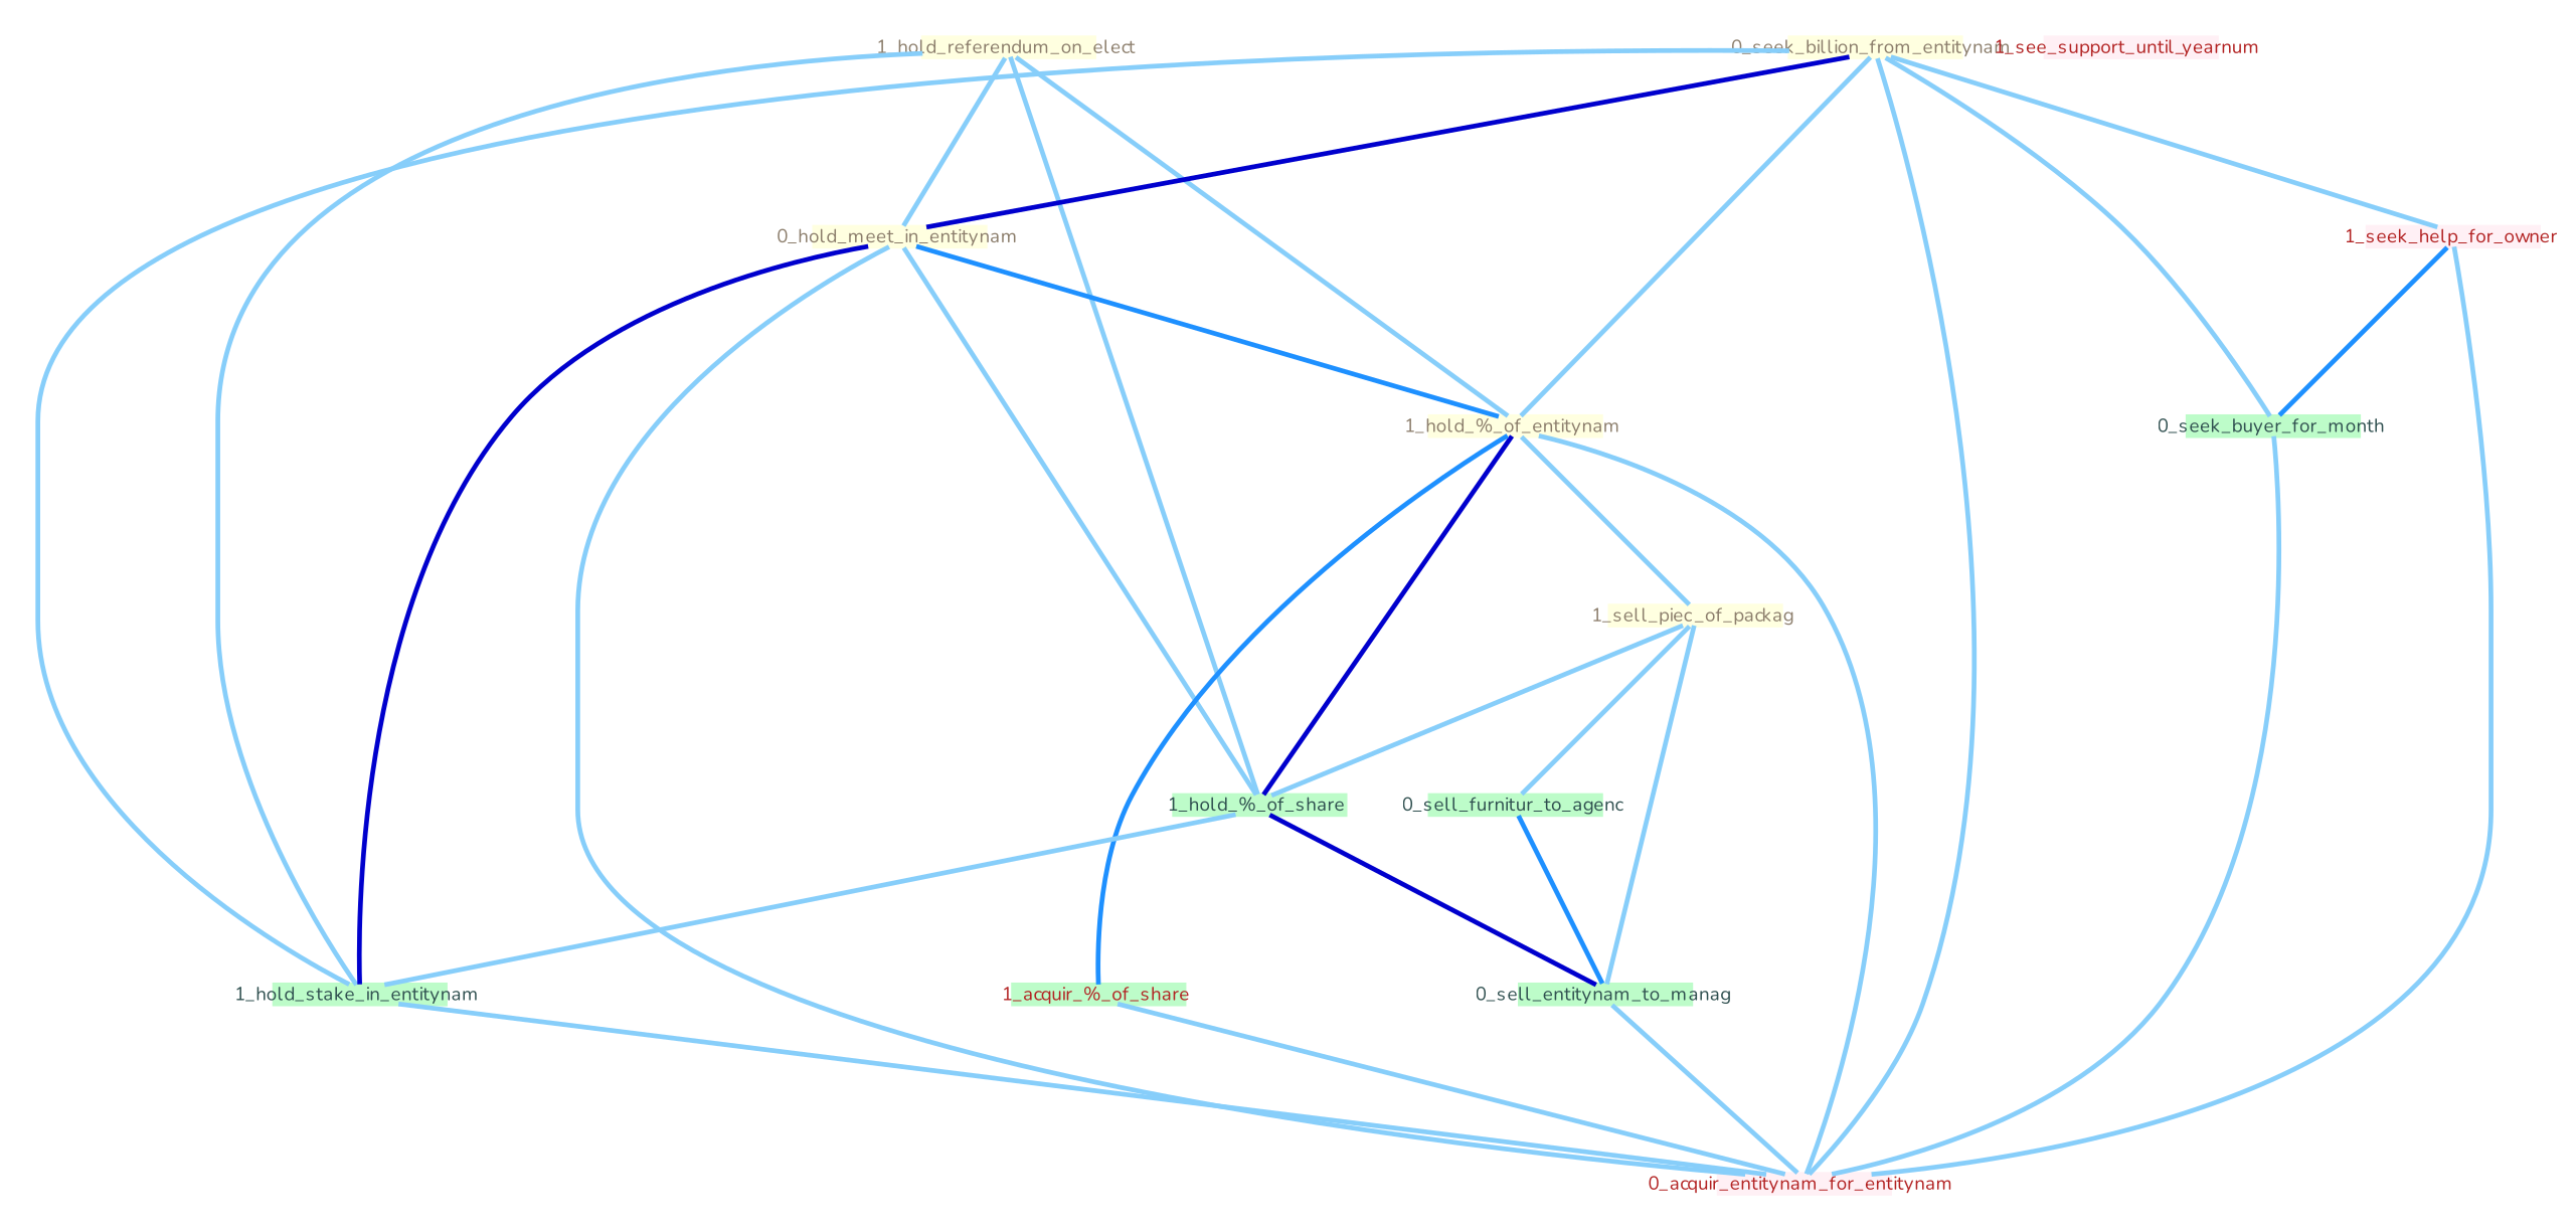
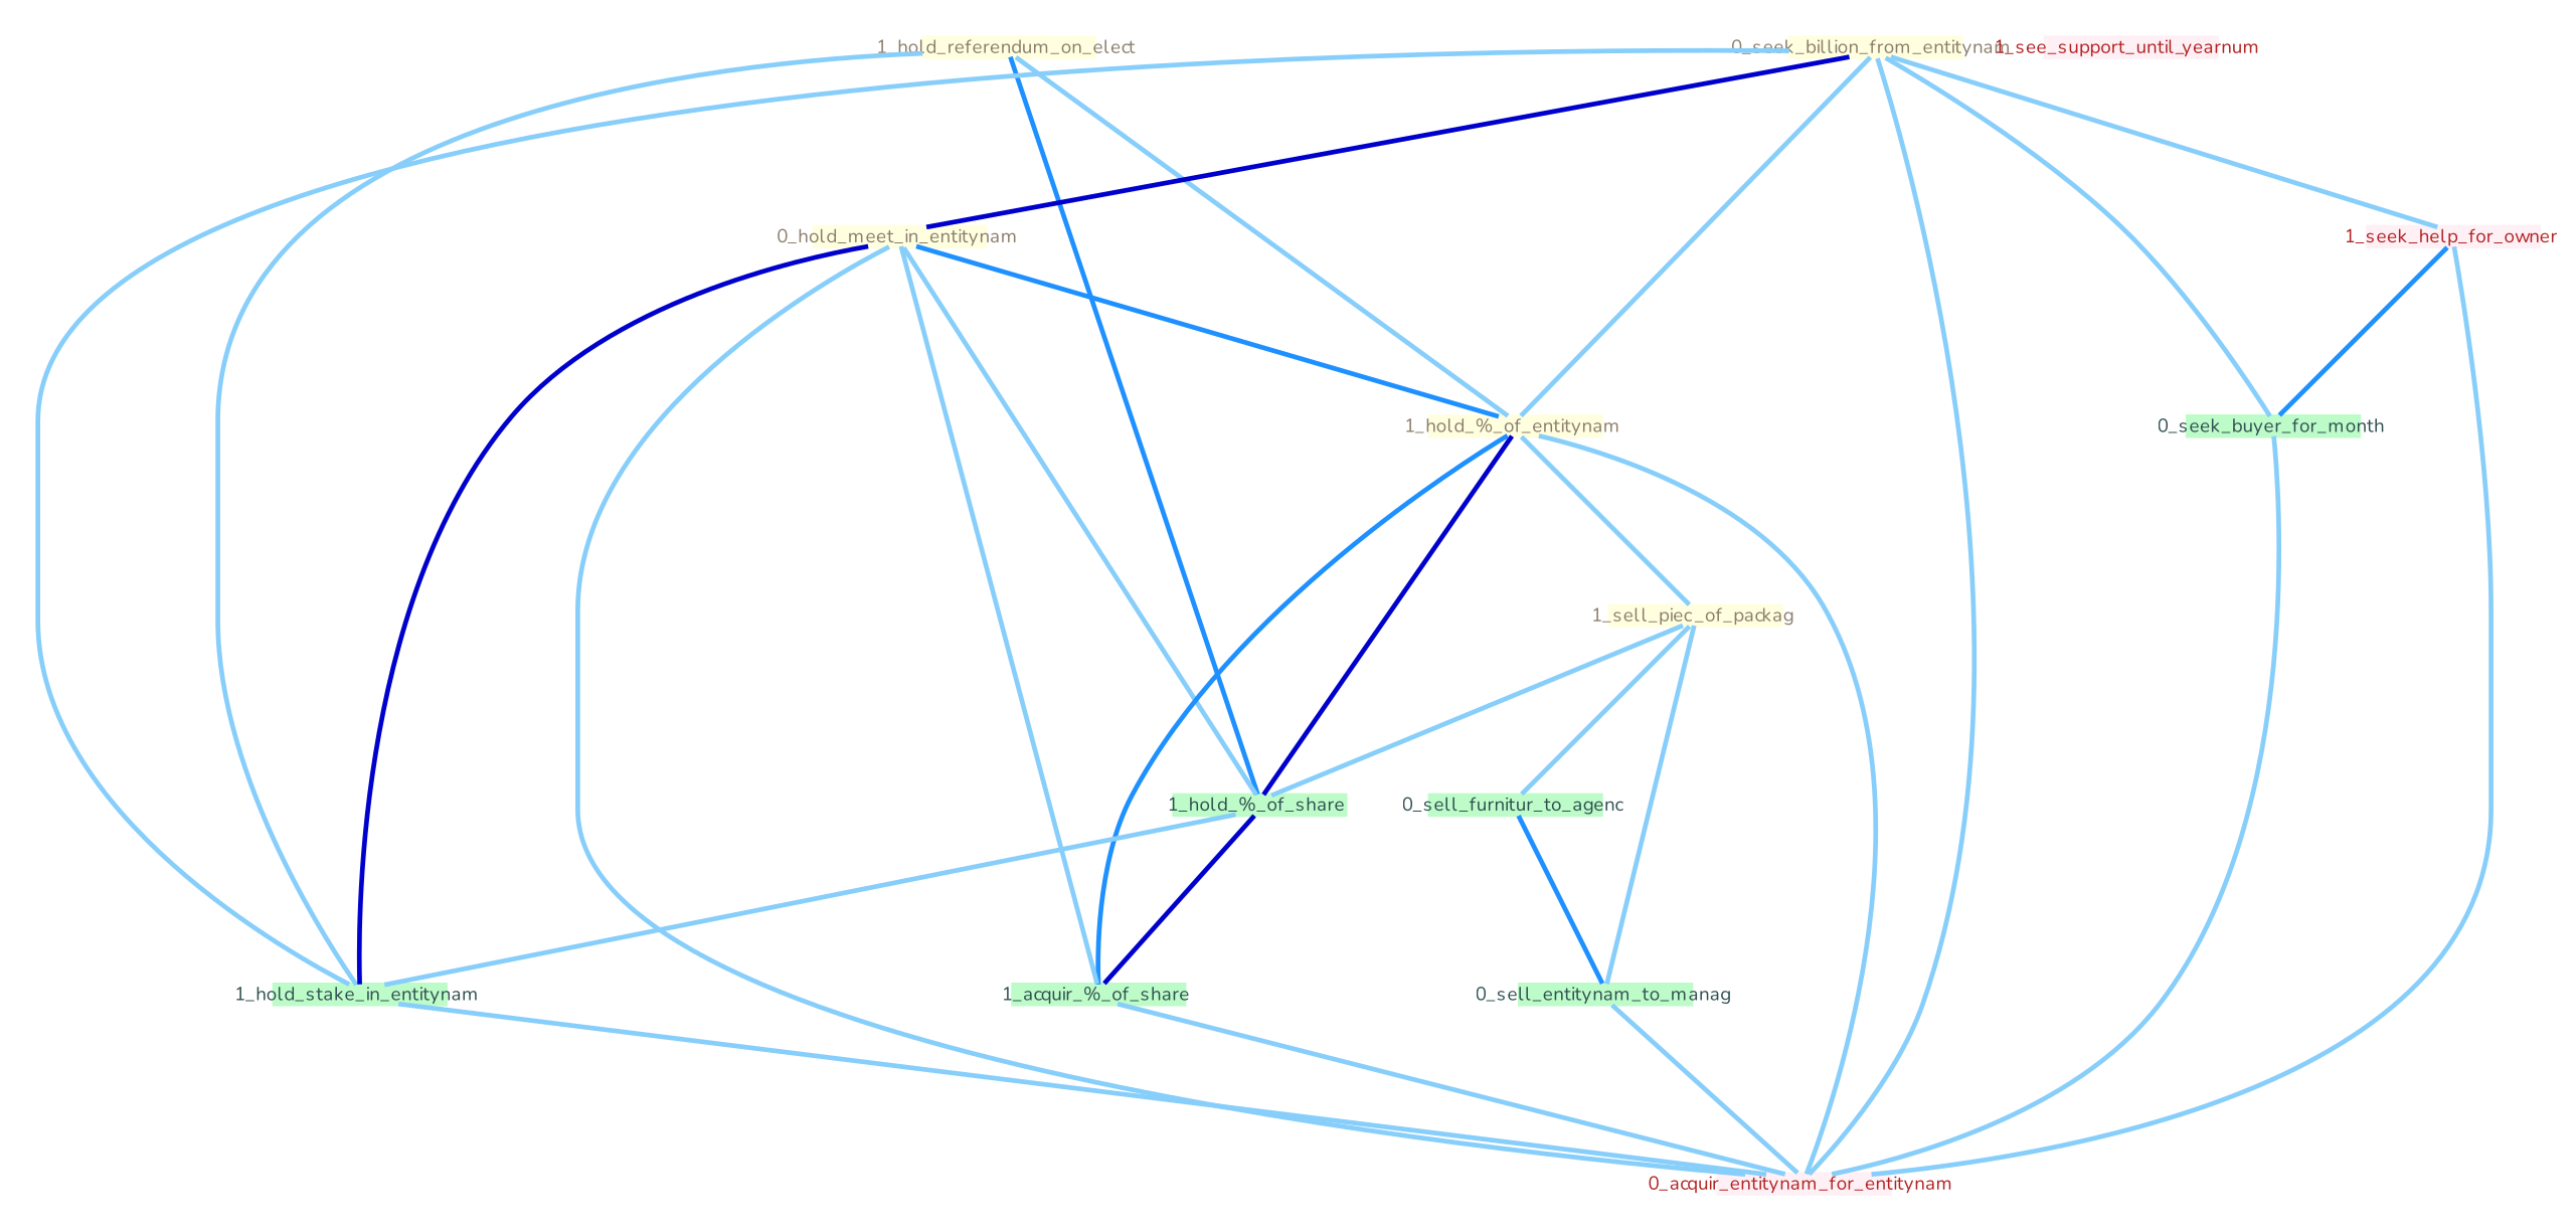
  graph {
    fontname=Nunito
    node [color="#BDFCC9" fixedsize=true fontcolor="#2f4f4f" fontname=Nunito fontsize=4 shape=polygon style=filled]
    edge [color="#87cefa" fontname=Nunito w=1]
    "1_hold_referendum_on_elect " [color="#ffffe0" fontcolor="#8b7d6b" height=.06 width=.5]
    "0_seek_billion_from_entitynam " [color="#ffffe0" fontcolor="#8b7d6b" height=.06 width=.5]
    "0_hold_meet_in_entitynam " [color="#ffffe0" fontcolor="#8b7d6b" height=.06 width=.5]
    "1_hold_%_of_entitynam " [color="#ffffe0" fontcolor="#8b7d6b" height=.06 width=.5]
    "1_sell_piec_of_packag " [color="#ffffe0" fontcolor="#8b7d6b" height=.06 width=.5]
    "1_seek_help_for_owner " [color="#fff0f5" fontcolor="#b22222" height=.06 width=.5]
    "1_see_support_until_yearnum " [color="#fff0f5" fontcolor="#b22222" height=.06 width=.5]
    "0_acquir_entitynam_for_entitynam " [color="#fff0f5" fontcolor="#b22222" height=.06 width=.5]
    "1_hold_%_of_share " [height=.06 width=.5]
    "1_hold_stake_in_entitynam " [height=.06 width=.5]
    "0_seek_buyer_for_month " [height=.06 width=.5]
-   "1_acquir_%_of_share " [fontcolor="#b22222" height=.06 width=.5]
+   "1_acquir_%_of_share " [height=.06 width=.5]
    "0_sell_furnitur_to_agenc " [height=.06 width=.5]
    "0_sell_entitynam_to_manag " [height=.06 width=.5]
    subgraph sub_1 {
      "1_hold_referendum_on_elect "
      "0_seek_billion_from_entitynam "
      "0_hold_meet_in_entitynam "
      "1_hold_%_of_entitynam "
      "1_sell_piec_of_packag "
    }
    subgraph sub_2 {
      "1_seek_help_for_owner "
      "1_see_support_until_yearnum "
      "0_acquir_entitynam_for_entitynam "
    }
-   "1_hold_referendum_on_elect " -- "0_hold_meet_in_entitynam "
+   "1_acquir_%_of_share " -- "0_hold_meet_in_entitynam "
    "1_hold_referendum_on_elect " -- "1_hold_%_of_entitynam "
-   "1_hold_referendum_on_elect " -- "1_hold_%_of_share "
+   "1_hold_referendum_on_elect " -- "1_hold_%_of_share " [color="#1e90ff"]
    "1_hold_referendum_on_elect " -- "1_hold_stake_in_entitynam "
    "0_seek_billion_from_entitynam " -- "0_hold_meet_in_entitynam " [color="#0000cd"]
    "0_seek_billion_from_entitynam " -- "1_hold_%_of_entitynam "
    "0_seek_billion_from_entitynam " -- "1_seek_help_for_owner "
    "0_seek_billion_from_entitynam " -- "0_acquir_entitynam_for_entitynam "
    "0_seek_billion_from_entitynam " -- "1_hold_stake_in_entitynam "
    "0_seek_billion_from_entitynam " -- "0_seek_buyer_for_month "
    "0_hold_meet_in_entitynam " -- "1_hold_%_of_entitynam " [color="#1e90ff" w=2]
    "0_hold_meet_in_entitynam " -- "0_acquir_entitynam_for_entitynam "
    "0_hold_meet_in_entitynam " -- "1_hold_%_of_share "
    "0_hold_meet_in_entitynam " -- "1_hold_stake_in_entitynam " [color="#0000cd" w=3]
    "1_hold_%_of_entitynam " -- "1_sell_piec_of_packag "
    "1_hold_%_of_entitynam " -- "0_acquir_entitynam_for_entitynam "
    "1_hold_%_of_entitynam " -- "1_hold_%_of_share " [color="#0000cd" w=3]
    "1_hold_%_of_entitynam " -- "1_acquir_%_of_share " [color="#1e90ff" w=2]
    "1_sell_piec_of_packag " -- "1_hold_%_of_share "
    "1_sell_piec_of_packag " -- "0_sell_furnitur_to_agenc "
    "1_sell_piec_of_packag " -- "0_sell_entitynam_to_manag "
    "1_seek_help_for_owner " -- "0_acquir_entitynam_for_entitynam "
    "1_seek_help_for_owner " -- "0_seek_buyer_for_month " [color="#1e90ff" w=2]
    "1_hold_%_of_share " -- "1_hold_stake_in_entitynam "
-   "1_hold_%_of_share " -- "0_sell_entitynam_to_manag " [color="#0000cd" w=3]
+   "1_hold_%_of_share " -- "1_acquir_%_of_share " [color="#0000cd" w=3]
    "1_hold_stake_in_entitynam " -- "0_acquir_entitynam_for_entitynam "
    "0_seek_buyer_for_month " -- "0_acquir_entitynam_for_entitynam "
    "1_acquir_%_of_share " -- "0_acquir_entitynam_for_entitynam "
    "0_sell_furnitur_to_agenc " -- "0_sell_entitynam_to_manag " [color="#1e90ff" w=2]
    "0_sell_entitynam_to_manag " -- "0_acquir_entitynam_for_entitynam "
  }
